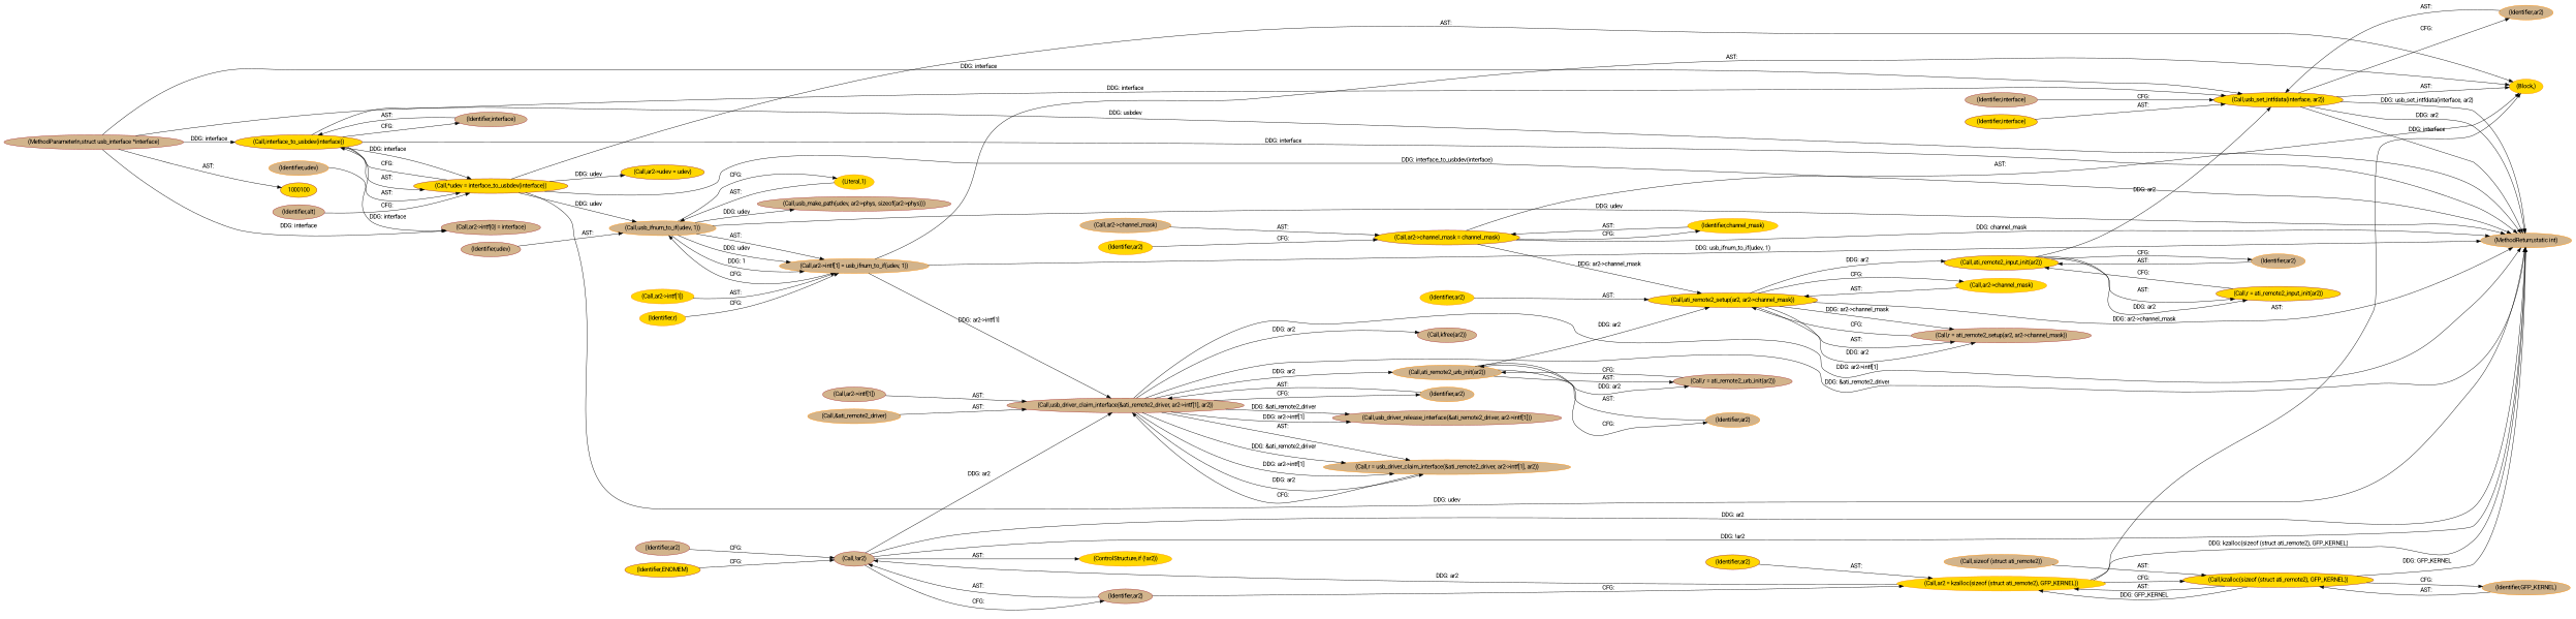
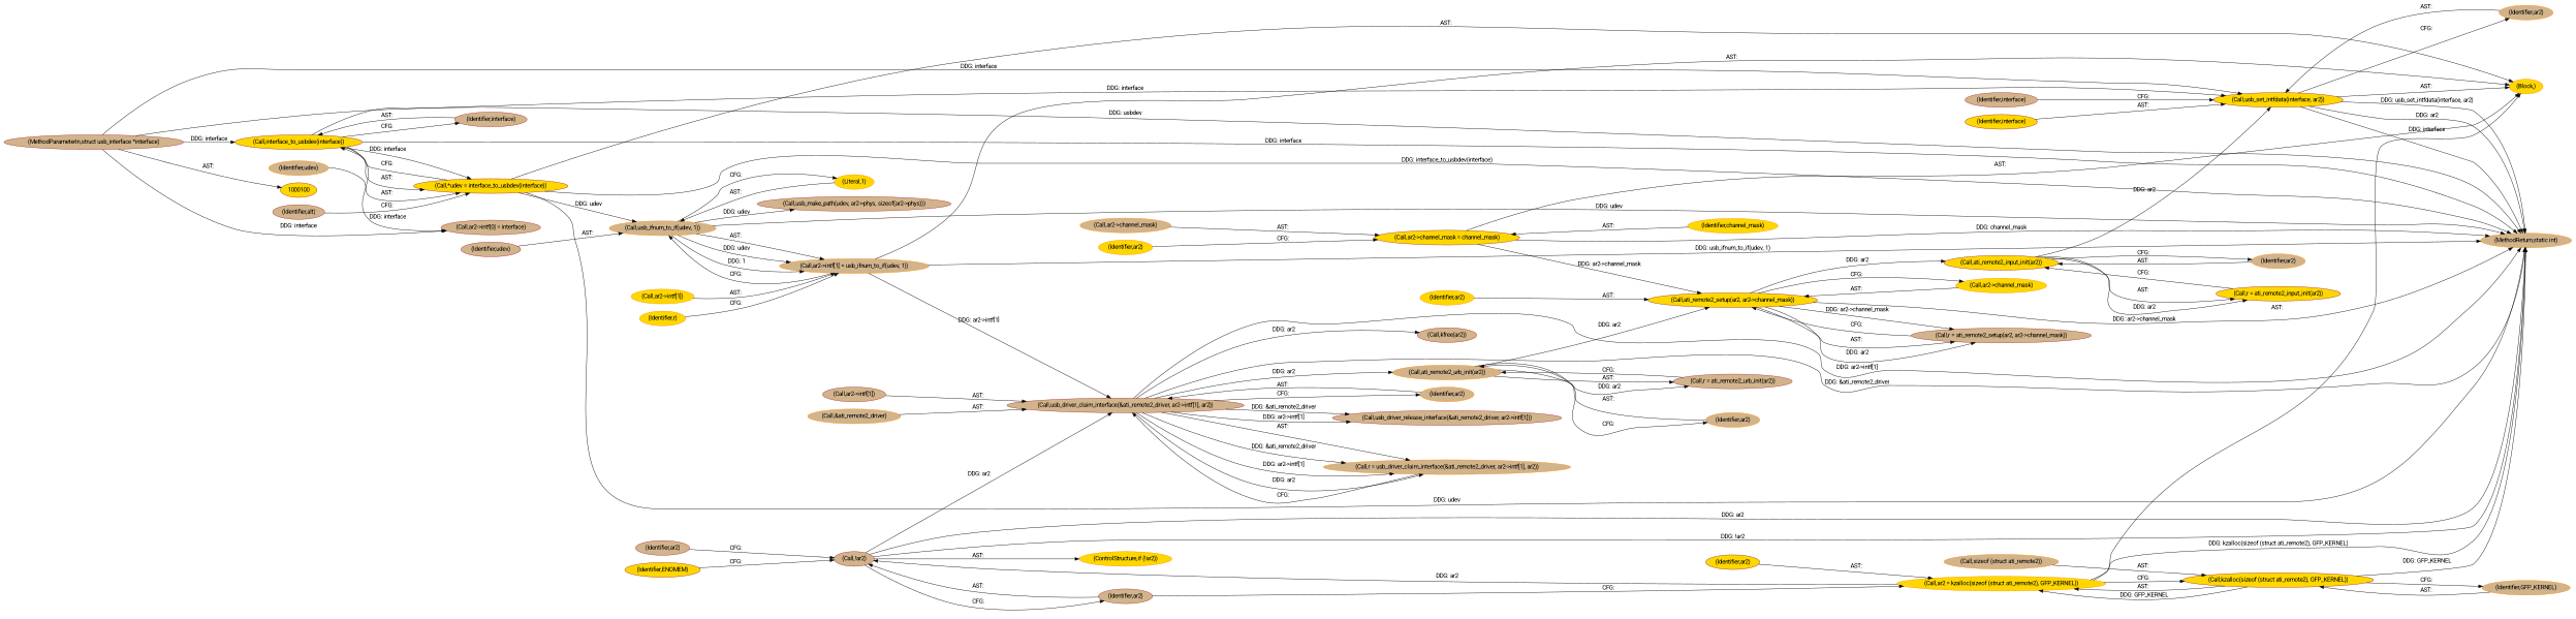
  digraph {
    fontname=Roboto
    rankdir=LR
    node [color=brown fillcolor=tan fontname=Roboto style=filled]
    edge [fontname=Roboto]
    n1 [fillcolor=gold label="(Call,usb_set_intfdata(interface, ar2))"]
    n2 [color=darkorange label="(MethodReturn,static int)"]
    n3 [color=darkorange fillcolor=gold label="(Block,)"]
    n4 [color=darkorange label="(Identifier,ar2)"]
    n5 [label="(MethodParameterIn,struct usb_interface *interface)"]
    n6 [fillcolor=gold label="(Call,interface_to_usbdev(interface))"]
    n7 [label="(Call,ar2->intf[0] = interface)"]
    1000100 [fillcolor=gold]
    n9 [fillcolor=gold label="(Call,*udev = interface_to_usbdev(interface))"]
    n10 [label="(Identifier,interface)"]
    n11 [color=darkorange label="(Call,usb_ifnum_to_if(udev, 1))"]
-   n12 [fillcolor=gold label="(Call,ar2->udev = udev)"]
    n13 [fillcolor=gold label="(Call,ati_remote2_input_init(ar2))"]
    n14 [color=darkorange label="(Identifier,ar2)"]
    n15 [fillcolor=gold label="(Call,r = ati_remote2_input_init(ar2))"]
    n16 [fillcolor=gold label="(Call,ati_remote2_setup(ar2, ar2->channel_mask))"]
    n17 [color=darkorange fillcolor=gold label="(Call,ar2->channel_mask)"]
    n18 [label="(Call,r = ati_remote2_setup(ar2, ar2->channel_mask))"]
    n19 [color=darkorange label="(Call,ati_remote2_urb_init(ar2))"]
    n20 [color=darkorange label="(Identifier,ar2)"]
    n21 [label="(Call,r = ati_remote2_urb_init(ar2))"]
    n22 [label="(Call,usb_driver_claim_interface(&ati_remote2_driver, ar2->intf[1], ar2))"]
    n23 [color=darkorange label="(Identifier,ar2)"]
    n24 [color=darkorange label="(Call,r = usb_driver_claim_interface(&ati_remote2_driver, ar2->intf[1], ar2))"]
    n25 [label="(Call,usb_driver_release_interface(&ati_remote2_driver, ar2->intf[1]))"]
    n26 [label="(Call,kfree(ar2))"]
    n27 [color=darkorange label="(Call,ar2->intf[1] = usb_ifnum_to_if(udev, 1))"]
    n28 [color=darkorange fillcolor=gold label="(Literal,1)"]
    n29 [label="(Call,usb_make_path(udev, ar2->phys, sizeof(ar2->phys)))"]
    n30 [label="(Call,!ar2)"]
    n31 [label="(Identifier,ar2)"]
    n32 [color=darkorange fillcolor=gold label="(ControlStructure,if (!ar2))"]
    n33 [color=darkorange fillcolor=gold label="(Call,ar2 = kzalloc(sizeof (struct ati_remote2), GFP_KERNEL))"]
    n34 [fillcolor=gold label="(Call,kzalloc(sizeof (struct ati_remote2), GFP_KERNEL))"]
    n35 [color=darkorange label="(Identifier,GFP_KERNEL)"]
    n36 [fillcolor=gold label="(Call,ar2->channel_mask = channel_mask)"]
    n37 [color=darkorange fillcolor=gold label="(Identifier,channel_mask)"]
    n38 [color=darkorange fillcolor=gold label="(Call,ar2->intf[1])"]
    n39 [color=darkorange label="(Identifier,udev)"]
    n40 [label="(Identifier,ar2)"]
    n41 [color=darkorange label="(Call,&ati_remote2_driver)"]
    n42 [color=darkorange fillcolor=gold label="(Identifier,ar2)"]
    n43 [color=darkorange fillcolor=gold label="(Identifier,r)"]
    n44 [color=darkorange label="(Call,ar2->channel_mask)"]
    n45 [label="(Identifier,alt)"]
    n46 [fillcolor=gold label="(Identifier,interface)"]
    n47 [color=darkorange fillcolor=gold label="(Identifier,ar2)"]
    n48 [label="(Identifier,udev)"]
    n49 [label="(Call,ar2->intf[1])"]
    n50 [fillcolor=gold label="(Identifier,ENOMEM)"]
    n51 [color=darkorange label="(Call,sizeof (struct ati_remote2))"]
    n52 [fillcolor=gold label="(Identifier,ar2)"]
    n53 [label="(Identifier,interface)"]
    n1 -> n2 [label="DDG: interface"]
    n1 -> n2 [label="DDG: usb_set_intfdata(interface, ar2)"]
    n1 -> n2 [label="DDG: ar2"]
    n1 -> n3 [label="AST: "]
    n1 -> n4 [label="CFG: "]
    n4 -> n1 [label="AST: "]
    n5 -> n1 [label="DDG: interface"]
    n5 -> n2 [label="DDG: usbdev"]
    n5 -> n6 [label="DDG: interface"]
    n5 -> n7 [label="DDG: interface"]
    n5 -> 1000100 [label="AST: "]
    n6 -> n1 [label="DDG: interface"]
    n6 -> n2 [label="DDG: interface"]
    n6 -> n7 [label="DDG: interface"]
    n6 -> n9 [label="AST: "]
    n6 -> n9 [label="DDG: interface"]
    n6 -> n10 [label="CFG: "]
    n9 -> n2 [label="DDG: interface_to_usbdev(interface)"]
    n9 -> n2 [label="DDG: udev"]
    n9 -> n3 [label="AST: "]
    n9 -> n6 [label="CFG: "]
    n9 -> n11 [label="DDG: udev"]
-   n9 -> n12 [label="DDG: udev"]
    n10 -> n6 [label="AST: "]
    n11 -> n2 [label="DDG: udev"]
    n11 -> n27 [label="AST: "]
    n11 -> n27 [label="DDG: udev"]
    n11 -> n27 [label="DDG: 1"]
    n11 -> n28 [label="CFG: "]
    n11 -> n29 [label="DDG: udev"]
    n13 -> n1 [label="DDG: ar2"]
    n13 -> n14 [label="CFG: "]
    n13 -> n15 [label="AST: "]
    n13 -> n15 [label="DDG: ar2"]
    n14 -> n13 [label="AST: "]
    n15 -> n13 [label="CFG: "]
    n16 -> n2 [label="DDG: ar2->channel_mask"]
    n16 -> n13 [label="DDG: ar2"]
    n16 -> n17 [label="CFG: "]
    n16 -> n18 [label="AST: "]
    n16 -> n18 [label="DDG: ar2"]
    n16 -> n18 [label="DDG: ar2->channel_mask"]
    n17 -> n16 [label="AST: "]
    n18 -> n16 [label="CFG: "]
    n19 -> n16 [label="DDG: ar2"]
    n19 -> n20 [label="CFG: "]
    n19 -> n21 [label="AST: "]
    n19 -> n21 [label="DDG: ar2"]
    n20 -> n19 [label="AST: "]
    n21 -> n19 [label="CFG: "]
    n22 -> n2 [label="DDG: ar2->intf[1]"]
    n22 -> n2 [label="DDG: &ati_remote2_driver"]
    n22 -> n19 [label="DDG: ar2"]
    n22 -> n23 [label="CFG: "]
    n22 -> n24 [label="AST: "]
    n22 -> n24 [label="DDG: &ati_remote2_driver"]
    n22 -> n24 [label="DDG: ar2->intf[1]"]
    n22 -> n24 [label="DDG: ar2"]
    n22 -> n25 [label="DDG: &ati_remote2_driver"]
    n22 -> n25 [label="DDG: ar2->intf[1]"]
    n22 -> n26 [label="DDG: ar2"]
    n23 -> n22 [label="AST: "]
    n24 -> n22 [label="CFG: "]
    n27 -> n2 [label="DDG: usb_ifnum_to_if(udev, 1)"]
    n27 -> n3 [label="AST: "]
    n27 -> n11 [label="CFG: "]
    n27 -> n22 [label="DDG: ar2->intf[1]"]
    n28 -> n11 [label="AST: "]
    n30 -> n2 [label="DDG: ar2"]
    n30 -> n2 [label="DDG: !ar2"]
    n30 -> n22 [label="DDG: ar2"]
    n30 -> n31 [label="CFG: "]
    n30 -> n32 [label="AST: "]
    n31 -> n30 [label="AST: "]
    n31 -> n33 [label="CFG: "]
    n33 -> n2 [label="DDG: kzalloc(sizeof (struct ati_remote2), GFP_KERNEL)"]
    n33 -> n3 [label="AST: "]
    n33 -> n30 [label="DDG: ar2"]
    n33 -> n34 [label="CFG: "]
    n34 -> n2 [label="DDG: GFP_KERNEL"]
    n34 -> n33 [label="AST: "]
    n34 -> n33 [label="DDG: GFP_KERNEL"]
    n34 -> n35 [label="CFG: "]
    n35 -> n34 [label="AST: "]
    n36 -> n2 [label="DDG: channel_mask"]
    n36 -> n3 [label="AST: "]
    n36 -> n16 [label="DDG: ar2->channel_mask"]
-   n36 -> n37 [label="CFG: "]
    n37 -> n36 [label="AST: "]
    n38 -> n27 [label="AST: "]
    n39 -> n9 [label="AST: "]
    n40 -> n30 [label="CFG: "]
    n41 -> n22 [label="AST: "]
    n42 -> n16 [label="AST: "]
    n43 -> n27 [label="CFG: "]
    n44 -> n36 [label="AST: "]
    n45 -> n9 [label="CFG: "]
    n46 -> n1 [label="AST: "]
    n47 -> n36 [label="CFG: "]
    n48 -> n11 [label="AST: "]
    n49 -> n22 [label="AST: "]
    n50 -> n30 [label="CFG: "]
    n51 -> n34 [label="AST: "]
    n52 -> n33 [label="AST: "]
    n53 -> n1 [label="CFG: "]
  }
